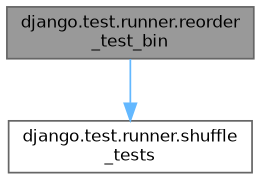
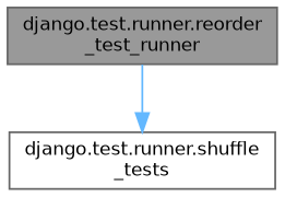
  digraph {
    rankdir=TB
    node [fontname=Helvetica fontsize=10 shape=box style=filled]
-   n1 [color=gray40 fillcolor=grey60 fontcolor=black height=0.2 label="django.test.runner.reorder\l_test_bin" width=0.4]
+   n1 [color=gray40 fillcolor=grey60 fontcolor=black height=0.2 label="django.test.runner.reorder\l_test_runner" width=0.4]
    n2 [color=grey40 fillcolor=white height=0.2 label="django.test.runner.shuffle\l_tests" width=0.4]
    n1 -> n2 [color=steelblue1 fontname=Helvetica fontsize=10 labelfontname=Helvetica labelfontsize=10 style=solid]
  }
